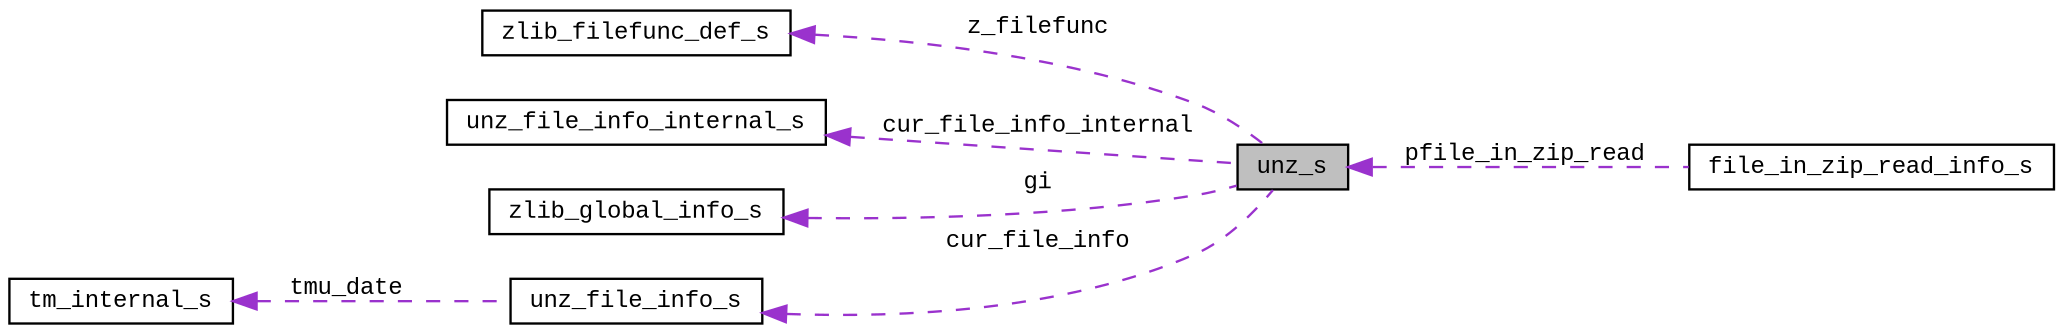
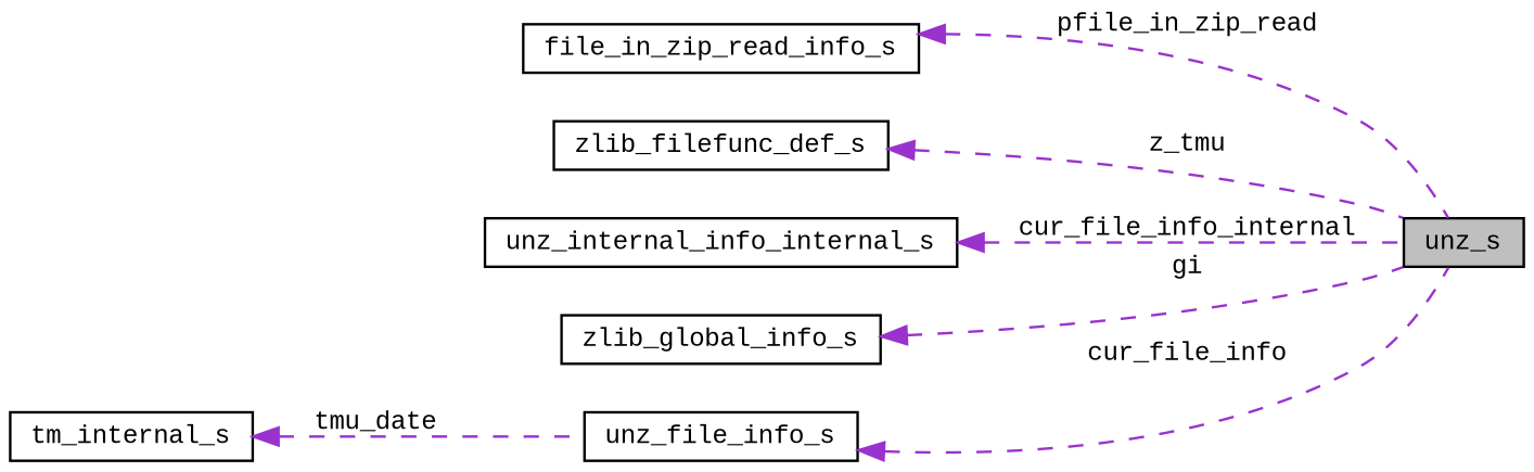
  digraph {
    fontname="Liberation Mono"
    rankdir=LR
    node [color=black fillcolor=white fontname="Liberation Mono" fontsize=10 shape=record style=filled]
    edge [color=darkorchid3 dir=back fontname="Liberation Mono" fontsize=10 labelfontname=Helvetica labelfontsize=10 style=dashed]
    n1 [fillcolor=grey75 fontcolor=black height=0.2 label=unz_s width=0.4]
    n2 [height=0.2 label=file_in_zip_read_info_s width=0.4]
    n3 [height=0.2 label=zlib_filefunc_def_s width=0.4]
-   n4 [height=0.2 label=unz_file_info_internal_s width=0.4]
+   n4 [height=0.2 label=unz_internal_info_internal_s width=0.4]
    n5 [height=0.2 label=zlib_global_info_s width=0.4]
    n6 [height=0.2 label=unz_file_info_s width=0.4]
    n7 [height=0.2 label=tm_internal_s width=0.4]
-   n1 -> n2 [label=" pfile_in_zip_read"]
-   n3 -> n1 [label=" z_filefunc"]
+   n2 -> n1 [label=" pfile_in_zip_read"]
+   n3 -> n1 [label=" z_tmu"]
    n4 -> n1 [label=" cur_file_info_internal"]
    n5 -> n1 [label=" gi"]
    n6 -> n1 [label=" cur_file_info"]
    n7 -> n6 [label=" tmu_date"]
  }
